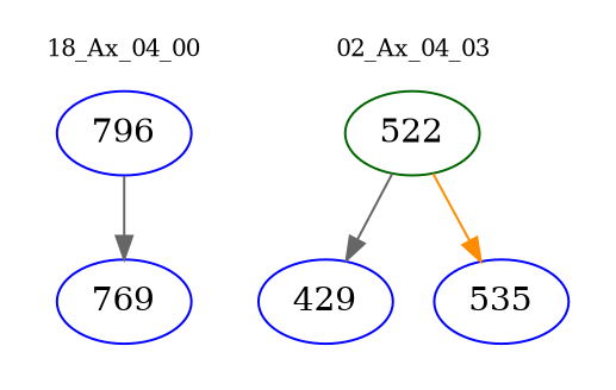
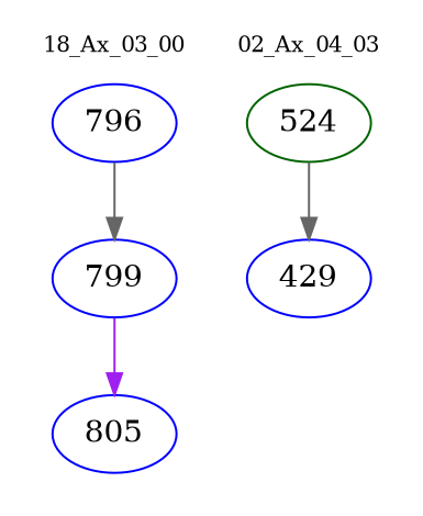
  digraph {
    node [color=blue]
    edge [color=gray40]
-   n1 [label=769]
+   n1 [label=799]
    n2 [label=796]
-   n4 [color=darkgreen label=522]
+   n3 [label=805]
+   n4 [color=darkgreen label=524]
    n5 [label=429]
-   n6 [label=535]
    subgraph cluster_1 {
      color=white
      fontsize=10
-     label="18_Ax_04_00"
+     label="18_Ax_03_00"
      n1
      n2
+     n3
    }
    subgraph cluster_2 {
      color=white
      fontsize=10
      label="02_Ax_04_03"
      n4
      n5
-     n6
    }
+   n1 -> n3 [color=purple]
    n2 -> n1
    n4 -> n5
-   n4 -> n6 [color=darkorange]
  }
